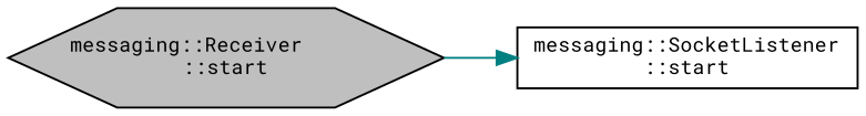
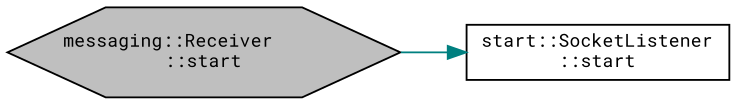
  digraph {
    rankdir=LR
    fontname="Roboto Mono"
    node [color=black fontname="Roboto Mono" fontsize=10 style=filled]
    n1 [fillcolor=grey75 fontcolor=black height=0.2 label="messaging::Receiver\l::start" shape=hexagon width=0.4]
-   n2 [fillcolor=white height=0.2 label="messaging::SocketListener\l::start" shape=box width=0.4]
+   n2 [fillcolor=white height=0.2 label="start::SocketListener\l::start" shape=box width=0.4]
    n1 -> n2 [color=teal fontname="Roboto Mono" fontsize=10 labelfontname=Helvetica labelfontsize=10 style=solid]
  }
